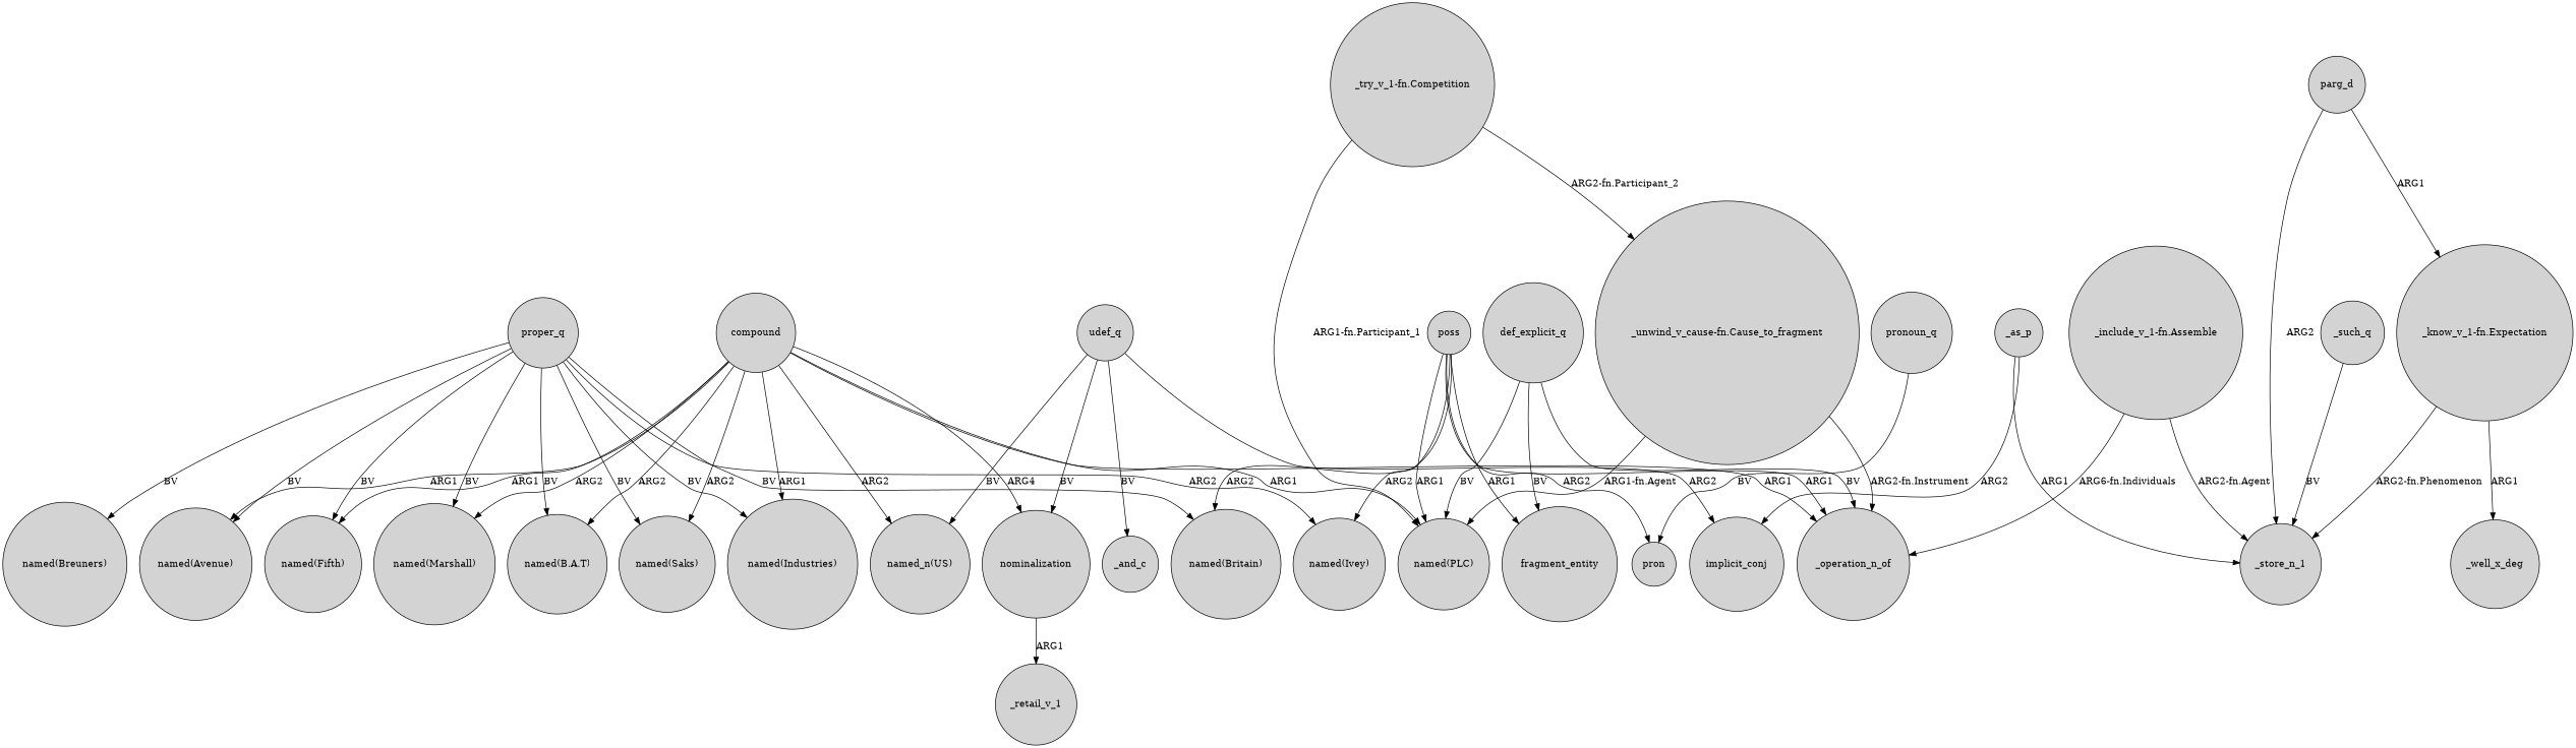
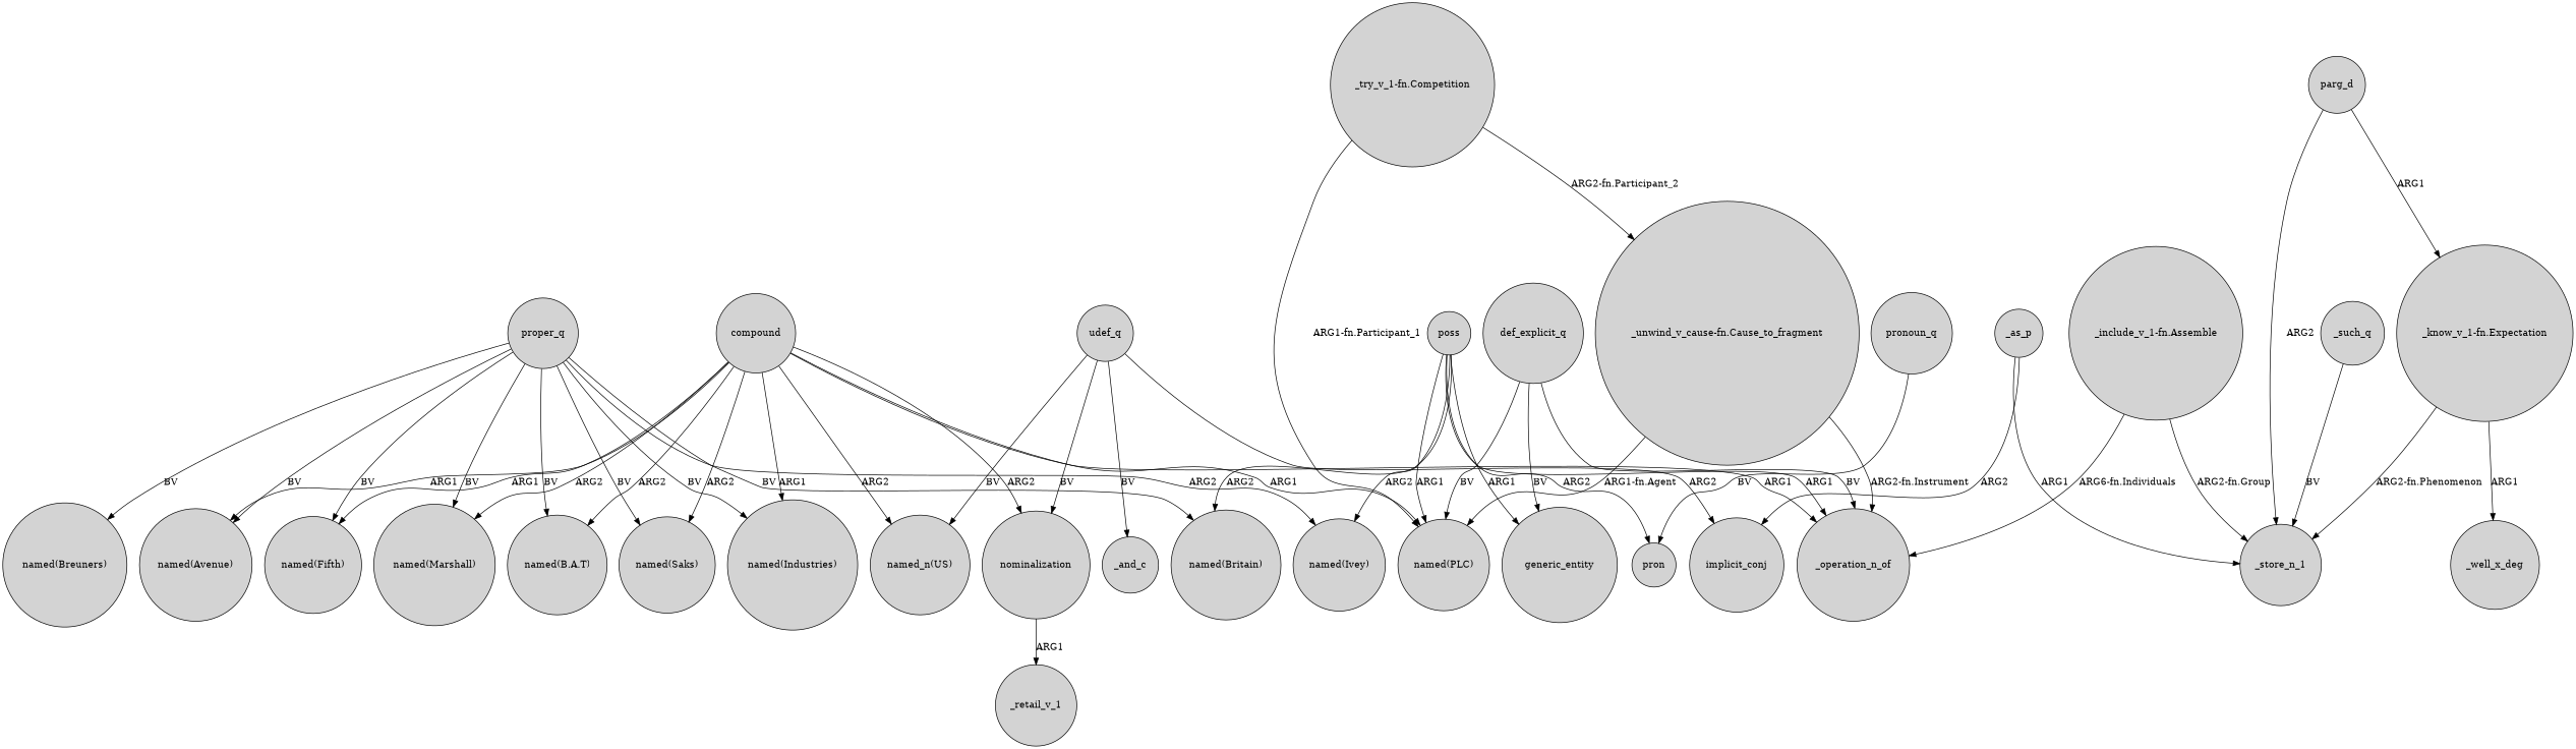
  digraph {
    node [shape=circle style=filled]
    nominalization
    _retail_v_1
    proper_q
    "named(Industries)"
    "named(Ivey)"
    "named(B.A.T)"
    "named(Saks)"
    "named(Marshall)"
    "named(Britain)"
    "named(Fifth)"
    "named(Breuners)"
    "named(Avenue)"
    poss
-   generic_entity [label=fragment_entity]
+   generic_entity
    _operation_n_of
    "named(PLC)"
    pron
    _as_p
    _store_n_1
    implicit_conj
    def_explicit_q
    parg_d
    "_know_v_1-fn.Expectation"
    _well_x_deg
    compound
    "named_n(US)"
    "_include_v_1-fn.Assemble"
    udef_q
    _and_c
    "_try_v_1-fn.Competition"
    "_unwind_v_cause-fn.Cause_to_fragment"
    pronoun_q
    _such_q
    nominalization -> _retail_v_1 [label=ARG1]
    proper_q -> "named(Industries)" [label=BV]
    proper_q -> "named(Ivey)" [label=ARG2]
    proper_q -> "named(B.A.T)" [label=BV]
    proper_q -> "named(Saks)" [label=BV]
    proper_q -> "named(Marshall)" [label=BV]
    proper_q -> "named(Britain)" [label=BV]
    proper_q -> "named(Fifth)" [label=BV]
    proper_q -> "named(Breuners)" [label=BV]
    proper_q -> "named(Avenue)" [label=BV]
    poss -> "named(Ivey)" [label=ARG2]
    poss -> "named(Britain)" [label=ARG2]
    poss -> generic_entity [label=ARG1]
    poss -> _operation_n_of [label=ARG1]
    poss -> "named(PLC)" [label=ARG1]
    poss -> pron [label=ARG2]
    _as_p -> _store_n_1 [label=ARG1]
    _as_p -> implicit_conj [label=ARG2]
    def_explicit_q -> generic_entity [label=BV]
    def_explicit_q -> _operation_n_of [label=BV]
    def_explicit_q -> "named(PLC)" [label=BV]
    parg_d -> _store_n_1 [label=ARG2]
    parg_d -> "_know_v_1-fn.Expectation" [label=ARG1]
    "_know_v_1-fn.Expectation" -> _store_n_1 [label="ARG2-fn.Phenomenon"]
    "_know_v_1-fn.Expectation" -> _well_x_deg [label=ARG1]
-   compound -> nominalization [label=ARG4]
+   compound -> nominalization [label=ARG2]
    compound -> "named(Industries)" [label=ARG1]
    compound -> "named(B.A.T)" [label=ARG2]
    compound -> "named(Saks)" [label=ARG2]
    compound -> "named(Marshall)" [label=ARG2]
    compound -> "named(Fifth)" [label=ARG1]
    compound -> "named(Avenue)" [label=ARG1]
    compound -> _operation_n_of [label=ARG1]
    compound -> "named(PLC)" [label=ARG1]
    compound -> "named_n(US)" [label=ARG2]
    "_include_v_1-fn.Assemble" -> _operation_n_of [label="ARG6-fn.Individuals"]
-   "_include_v_1-fn.Assemble" -> _store_n_1 [label="ARG2-fn.Agent"]
+   "_include_v_1-fn.Assemble" -> _store_n_1 [label="ARG2-fn.Group"]
    udef_q -> nominalization [label=BV]
    udef_q -> implicit_conj [label=ARG2]
    udef_q -> "named_n(US)" [label=BV]
    udef_q -> _and_c [label=BV]
    "_try_v_1-fn.Competition" -> "named(PLC)" [label="ARG1-fn.Participant_1"]
    "_try_v_1-fn.Competition" -> "_unwind_v_cause-fn.Cause_to_fragment" [label="ARG2-fn.Participant_2"]
    "_unwind_v_cause-fn.Cause_to_fragment" -> _operation_n_of [label="ARG2-fn.Instrument"]
    "_unwind_v_cause-fn.Cause_to_fragment" -> "named(PLC)" [label="ARG1-fn.Agent"]
    pronoun_q -> pron [label=BV]
    _such_q -> _store_n_1 [label=BV]
  }
